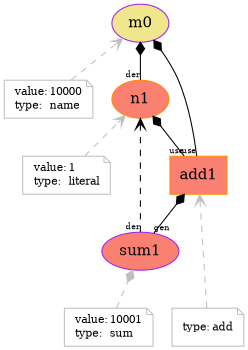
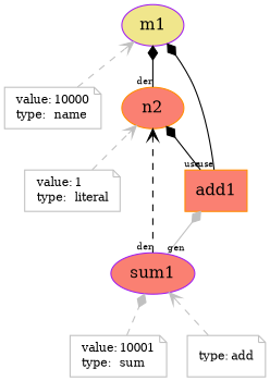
  digraph {
    rankdir=BT
    node [color=gray shape=note]
    edge [arrowhead=diamond style=dashed labelangle=60.0 labeldistance=1.5 labelfontsize=8 rotation=20]
-   n1 [color=purple fillcolor=khaki label=m0 style=filled shape=""]
+   n1 [color=purple fillcolor=khaki label=m1 style=filled shape=""]
    n2 [fontcolor=black fontsize=10 label=<<TABLE cellpadding="0" border="0"> 	<TR> 	    <TD align="left">value:</TD> 	    <TD align="left">10000</TD> 	</TR> 	<TR> 	    <TD align="left">type:</TD> 	    <TD align="left">name</TD> 	</TR> </TABLE>>]
-   n3 [color=darkorange fillcolor=salmon label=n1 style=filled shape=""]
+   n3 [color=darkorange fillcolor=salmon label=n2 style=filled shape=""]
    n4 [fontcolor=black fontsize=10 label=<<TABLE cellpadding="0" border="0"> 	<TR> 	    <TD align="left">value:</TD> 	    <TD align="left">1</TD> 	</TR> 	<TR> 	    <TD align="left">type:</TD> 	    <TD align="left">literal</TD> 	</TR> </TABLE>>]
    n5 [color=purple fillcolor=salmon label=sum1 style=filled shape=""]
    n6 [color=darkorange fillcolor=salmon label=add1 shape=polygon sides=4 style=filled]
    n7 [fontcolor=black fontsize=10 label=<<TABLE cellpadding="0" border="0"> 	<TR> 	    <TD align="left">value:</TD> 	    <TD align="left">10001</TD> 	</TR> 	<TR> 	    <TD align="left">type:</TD> 	    <TD align="left">sum</TD> 	</TR> </TABLE>>]
    n8 [fontcolor=black fontsize=10 label=<<TABLE cellpadding="0" border="0"> 	<TR> 	    <TD align="left">type:</TD> 	    <TD align="left">add</TD> 	</TR> </TABLE>>]
    n2 -> n1 [arrowhead=vee color=gray labelangle="" labeldistance="" labelfontsize="" rotation=""]
    n3 -> n1 [taillabel=der style=""]
    n4 -> n3 [arrowhead=vee color=gray labelangle="" labeldistance="" labelfontsize="" rotation=""]
    n5 -> n3 [arrowhead=vee taillabel=der]
-   n5 -> n6 [taillabel=gen style=""]
+   n5 -> n6 [taillabel=gen color=gray style=""]
    n6 -> n1 [taillabel=use style=""]
    n6 -> n3 [taillabel=use style=""]
    n7 -> n5 [color=gray labelangle="" labeldistance="" labelfontsize="" rotation=""]
-   n8 -> n6 [arrowhead=vee color=gray labelangle="" labeldistance="" labelfontsize="" rotation=""]
+   n8 -> n5 [arrowhead=vee color=gray labelangle="" labeldistance="" labelfontsize="" rotation=""]
  }
